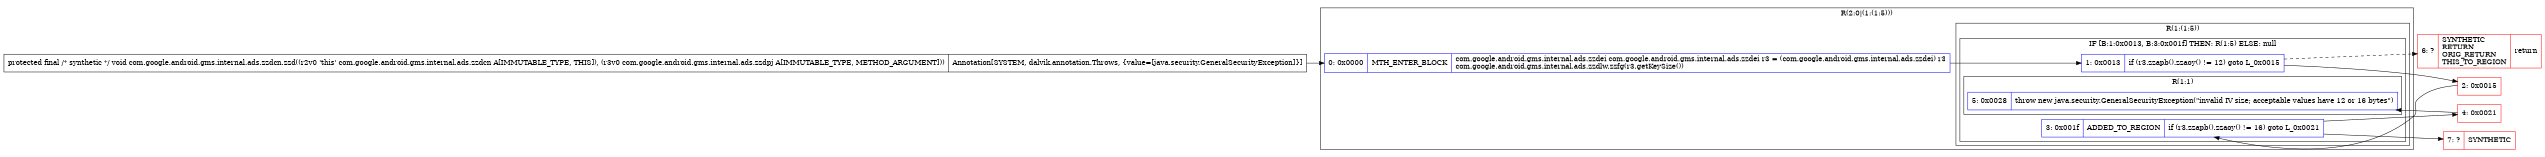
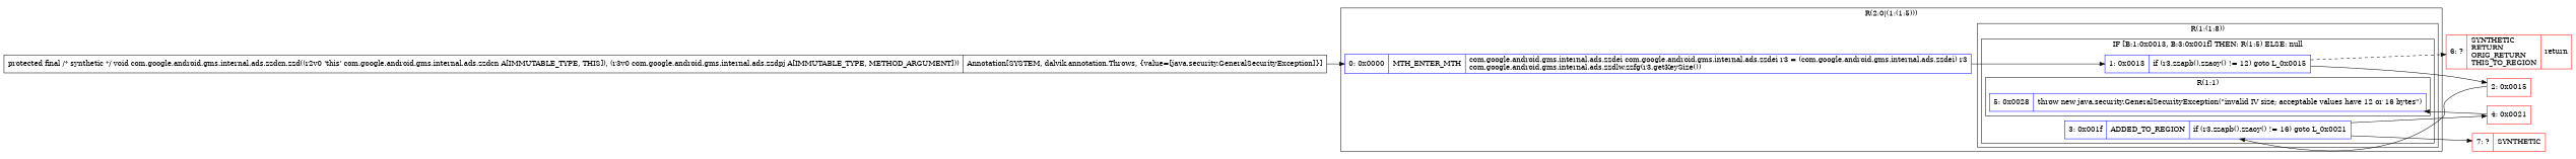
  digraph {
    rankdir=LR
    node [color=blue shape=record]
    n1 [label="{5\:\ 0x0028|throw new java.security.GeneralSecurityException(\"invalid IV size; acceptable values have 12 or 16 bytes\")\l}"]
    n2 [label="{1\:\ 0x0013|if (r3.zzapb().zzaoy() != 12) goto L_0x0015\l}"]
    n3 [label="{3\:\ 0x001f|ADDED_TO_REGION\l|if (r3.zzapb().zzaoy() != 16) goto L_0x0021\l}"]
-   n4 [label="{0\:\ 0x0000|MTH_ENTER_BLOCK\l|com.google.android.gms.internal.ads.zzdei com.google.android.gms.internal.ads.zzdei r3 = (com.google.android.gms.internal.ads.zzdei) r3\lcom.google.android.gms.internal.ads.zzdlw.zzfg(r3.getKeySize())\l}"]
+   n4 [label="{0\:\ 0x0000|MTH_ENTER_MTH\l|com.google.android.gms.internal.ads.zzdei com.google.android.gms.internal.ads.zzdei r3 = (com.google.android.gms.internal.ads.zzdei) r3\lcom.google.android.gms.internal.ads.zzdlw.zzfg(r3.getKeySize())\l}"]
    n5 [color=red label="{2\:\ 0x0015}"]
    n6 [color=red label="{6\:\ ?|SYNTHETIC\lRETURN\lORIG_RETURN\lTHIS_TO_REGION\l|return\l}"]
    n7 [color=red label="{4\:\ 0x0021}"]
    n8 [color=red label="{7\:\ ?|SYNTHETIC\l}"]
    n9 [label="{protected final \/* synthetic *\/ void com.google.android.gms.internal.ads.zzdcn.zzd((r2v0 'this' com.google.android.gms.internal.ads.zzdcn A[IMMUTABLE_TYPE, THIS]), (r3v0 com.google.android.gms.internal.ads.zzdpj A[IMMUTABLE_TYPE, METHOD_ARGUMENT]))  | Annotation[SYSTEM, dalvik.annotation.Throws, \{value=[java.security.GeneralSecurityException]\}]\l}" color=""]
    subgraph cluster_1 {
      label="R(2:0|(1:(1:5)))"
      n4
      subgraph cluster_2 {
-       label="R(1:(1:5))"
+       label="R(1:(1:8))"
        subgraph cluster_3 {
          label="IF [B:1:0x0013, B:3:0x001f] THEN: R(1:5) ELSE: null"
          n2
          n3
          subgraph cluster_4 {
            label="R(1:1)"
            n1
          }
        }
      }
    }
    n2 -> n5
    n2 -> n6 [style=dashed]
    n3 -> n7
    n3 -> n8 [style=solid]
    n4 -> n2
    n5 -> n3
    n7 -> n1
    n9 -> n4
  }
